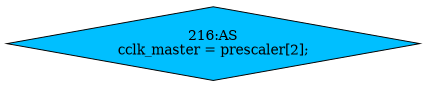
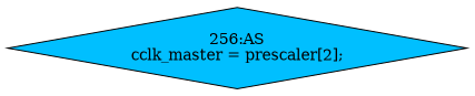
  strict digraph {
-   n1 [ast="<pyverilog.vparser.ast.Assign object at 0x7f1e4d7e2650>" def_var="['cclk_master']" fillcolor=deepskyblue label="216:AS\ncclk_master = prescaler[2];" statements="[]" style=filled typ=Assign use_var="['prescaler']" shape=diamond]
+   n1 [ast="<pyverilog.vparser.ast.Assign object at 0x7f1e4d7e2650>" def_var="['cclk_master']" fillcolor=deepskyblue label="256:AS\ncclk_master = prescaler[2];" statements="[]" style=filled typ=Assign use_var="['prescaler']" shape=diamond]
  }
